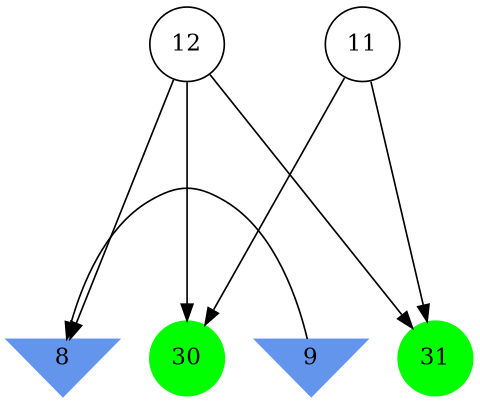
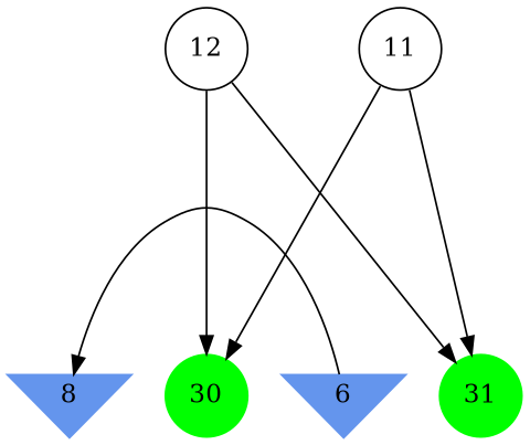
  digraph {
    ranksep=2.0
    node [color=cornflowerblue shape=circle style=filled]
    8 [shape=invtriangle]
-   9 [shape=invtriangle]
+   9 [shape=invtriangle label=6]
    12 [color=black style=""]
    n4 [color=black label=11 style=""]
    30 [color=green]
    31 [color=green]
    subgraph sub_1 {
      rank=same
      8
      9
    }
    subgraph sub_2 {
      rank=same
      12
      n4
    }
    subgraph sub_3 {
      rank=same
      30
      31
    }
    9 -> 8
-   12 -> 8
    12 -> 30
    12 -> 31
    n4 -> 30
    n4 -> 31
  }
